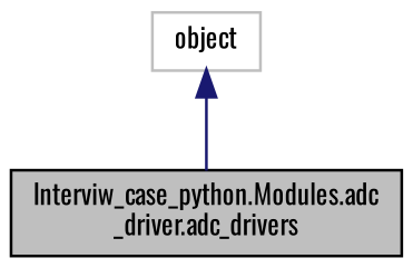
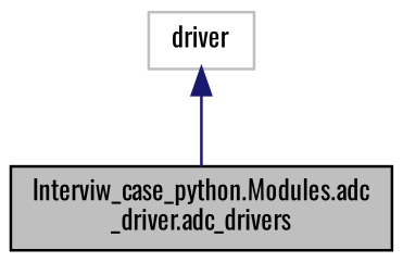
  digraph {
    fontname=Oswald
    node [fontname=Oswald fontsize=10 shape=record style=filled]
    n1 [color=black fillcolor=grey75 fontcolor=black height=0.2 label="Interviw_case_python.Modules.adc\l_driver.adc_drivers" width=0.4]
-   n2 [color=grey75 fillcolor=white height=0.2 label=object width=0.4]
+   n2 [color=grey75 fillcolor=white height=0.2 label=driver width=0.4]
    n2 -> n1 [color=midnightblue dir=back fontname=Oswald fontsize=10 labelfontname=Helvetica labelfontsize=10 style=solid]
  }
